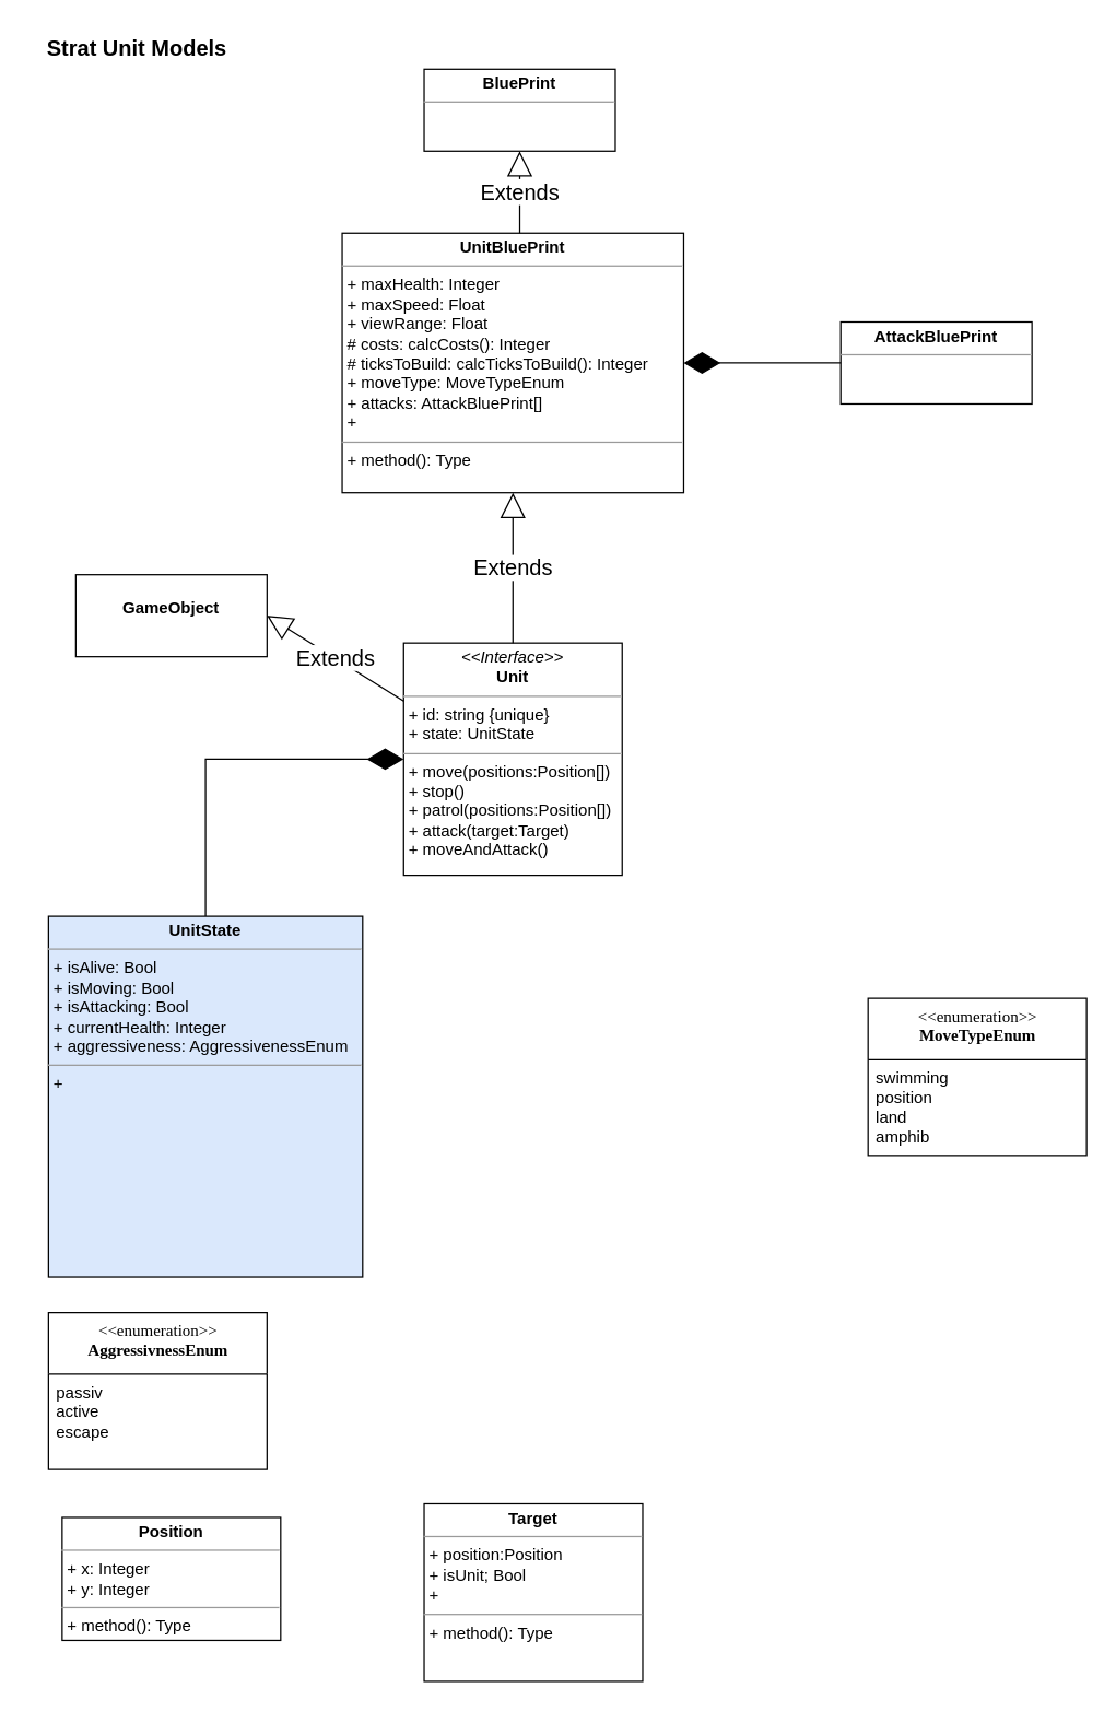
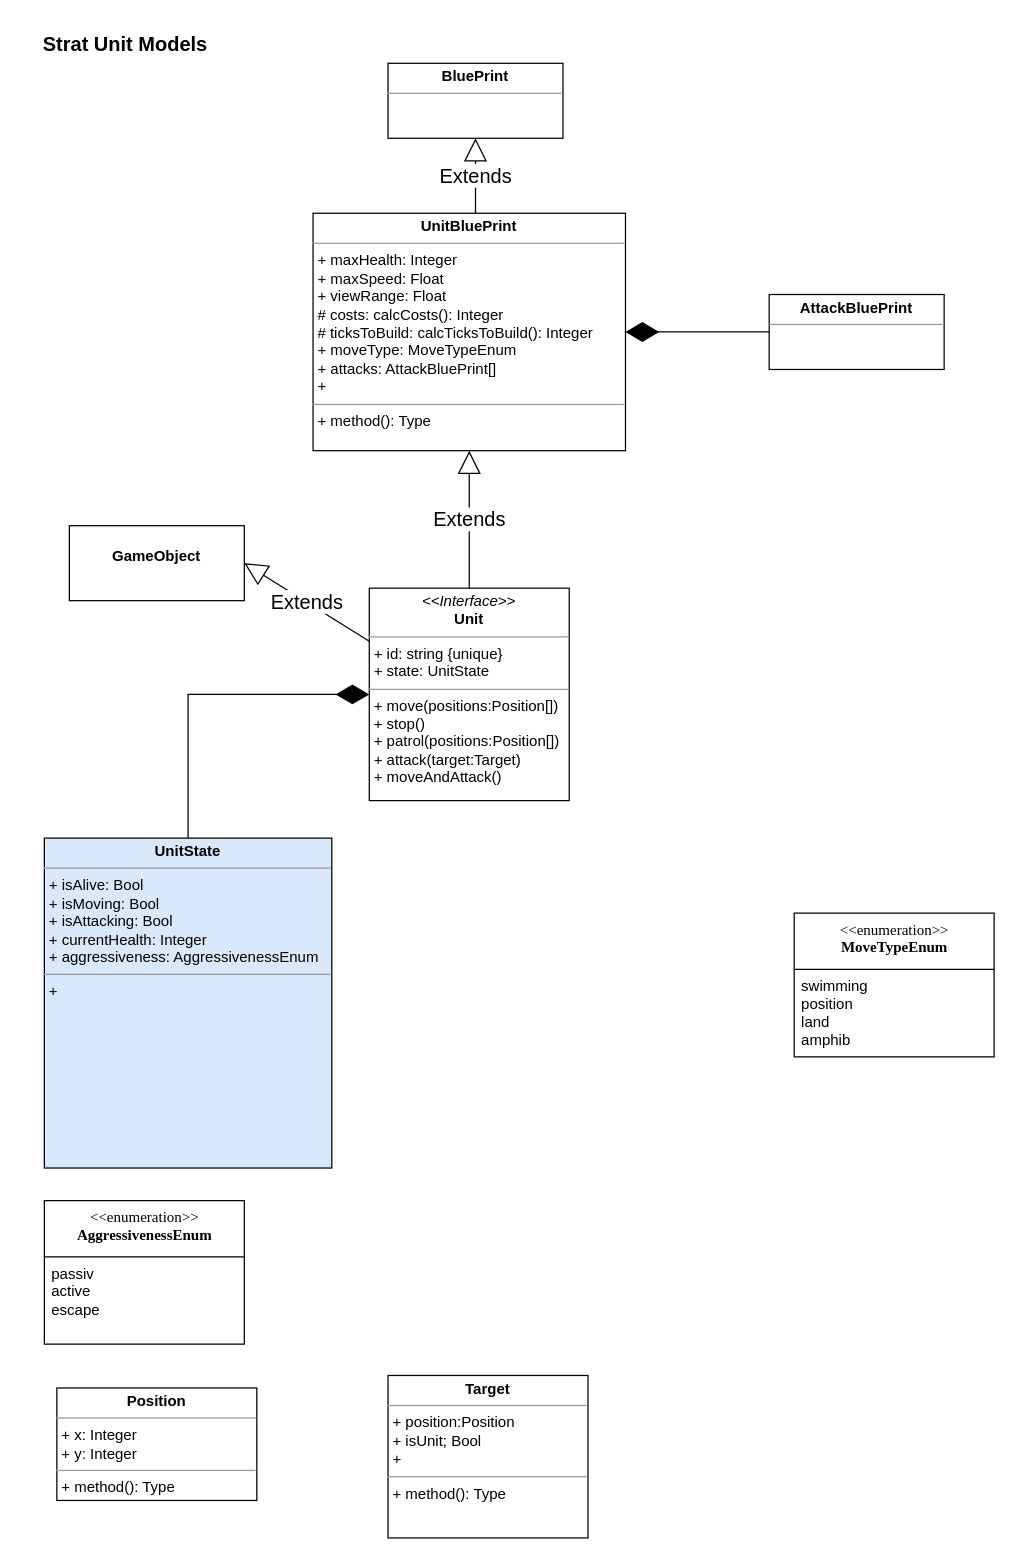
  <mxCell id="0" />
  <mxCell id="1" parent="0" />
  <mxCell id="2" value="&lt;span style=&quot;font-weight: normal&quot;&gt;&amp;lt;&amp;lt;enumeration&amp;gt;&amp;gt;&lt;/span&gt;&lt;br&gt;MoveTypeEnum" style="swimlane;html=1;fontStyle=1;align=center;verticalAlign=top;childLayout=stackLayout;horizontal=1;startSize=45;horizontalStack=0;resizeParent=1;resizeLast=0;collapsible=1;marginBottom=0;swimlaneFillColor=#ffffff;rounded=0;shadow=0;comic=0;labelBackgroundColor=none;strokeWidth=1;fillColor=none;fontFamily=Verdana;fontSize=12" parent="1" vertex="1"><mxGeometry x="635" y="730" width="160" height="115" as="geometry" /></mxCell>
  <mxCell id="3" value="swimming&lt;br&gt;position&lt;br&gt;land&lt;br&gt;amphib" style="text;html=1;strokeColor=none;fillColor=none;align=left;verticalAlign=top;spacingLeft=4;spacingRight=4;whiteSpace=wrap;overflow=hidden;rotatable=0;points=[[0,0.5],[1,0.5]];portConstraint=eastwest;" parent="2" vertex="1"><mxGeometry y="45" width="160" height="65" as="geometry" /></mxCell>
  <mxCell id="4" value="&lt;p style=&quot;margin: 0px ; margin-top: 4px ; text-align: center&quot;&gt;&lt;i&gt;&amp;lt;&amp;lt;Interface&amp;gt;&amp;gt;&lt;/i&gt;&lt;br&gt;&lt;b&gt;Unit&lt;/b&gt;&lt;/p&gt;&lt;hr size=&quot;1&quot;&gt;&lt;p style=&quot;margin: 0px ; margin-left: 4px&quot;&gt;+ id: string {unique}&lt;/p&gt;&lt;p style=&quot;margin: 0px ; margin-left: 4px&quot;&gt;+ state: UnitState&lt;/p&gt;&lt;hr size=&quot;1&quot;&gt;&lt;p style=&quot;margin: 0px ; margin-left: 4px&quot;&gt;+ move(positions:Position[])&lt;br&gt;+ stop()&lt;/p&gt;&lt;p style=&quot;margin: 0px ; margin-left: 4px&quot;&gt;+ patrol(positions:Position[])&lt;/p&gt;&lt;p style=&quot;margin: 0px ; margin-left: 4px&quot;&gt;+ attack(target:Target)&lt;/p&gt;&lt;p style=&quot;margin: 0px ; margin-left: 4px&quot;&gt;+ moveAndAttack()&lt;/p&gt;" style="verticalAlign=top;align=left;overflow=fill;fontSize=12;fontFamily=Helvetica;html=1;rounded=0;shadow=0;comic=0;labelBackgroundColor=none;strokeWidth=1" parent="1" vertex="1"><mxGeometry x="295" y="470" width="160" height="170" as="geometry" /></mxCell>
  <mxCell id="5" value="" style="endArrow=diamondThin;endFill=1;endSize=24;html=1;rounded=0;exitX=0.5;exitY=0;exitDx=0;exitDy=0;edgeStyle=orthogonalEdgeStyle;" parent="1" source="6" target="4" edge="1"><mxGeometry width="160" relative="1" as="geometry"><mxPoint x="115" y="634" as="sourcePoint" /><mxPoint x="205" y="584" as="targetPoint" /><Array as="points"><mxPoint x="150" y="555" /></Array></mxGeometry></mxCell>
  <mxCell id="6" value="&lt;p style=&quot;margin: 0px ; margin-top: 4px ; text-align: center&quot;&gt;&lt;b&gt;UnitState&lt;/b&gt;&lt;/p&gt;&lt;hr size=&quot;1&quot;&gt;&lt;p style=&quot;margin: 0px ; margin-left: 4px&quot;&gt;+ isAlive: Bool&lt;/p&gt;&lt;p style=&quot;margin: 0px ; margin-left: 4px&quot;&gt;+ isMoving: Bool&lt;/p&gt;&lt;p style=&quot;margin: 0px ; margin-left: 4px&quot;&gt;+ isAttacking: Bool&lt;/p&gt;&lt;p style=&quot;margin: 0px ; margin-left: 4px&quot;&gt;+ currentHealth: Integer&lt;/p&gt;&lt;p style=&quot;margin: 0px ; margin-left: 4px&quot;&gt;+ aggressiveness: AggressivenessEnum&lt;/p&gt;&lt;hr size=&quot;1&quot;&gt;&lt;p style=&quot;margin: 0px ; margin-left: 4px&quot;&gt;+&amp;nbsp;&lt;/p&gt;" style="verticalAlign=top;align=left;overflow=fill;fontSize=12;fontFamily=Helvetica;html=1;rounded=0;shadow=0;comic=0;labelBackgroundColor=none;strokeWidth=1;fillColor=#dae8fc;" parent="1" vertex="1"><mxGeometry x="35" y="670" width="230" height="264" as="geometry" /></mxCell>
  <mxCell id="7" value="Strat Unit Models" style="text;html=1;strokeColor=none;fillColor=none;align=center;verticalAlign=middle;whiteSpace=wrap;rounded=0;fontSize=16;fontStyle=1" parent="1" vertex="1"><mxGeometry x="20" y="20" width="160" height="30" as="geometry" /></mxCell>
- <mxCell id="8" value="&lt;span style=&quot;font-weight: normal&quot;&gt;&amp;lt;&amp;lt;enumeration&amp;gt;&amp;gt;&lt;/span&gt;&lt;br&gt;AggressivnessEnum" style="swimlane;html=1;fontStyle=1;align=center;verticalAlign=top;childLayout=stackLayout;horizontal=1;startSize=45;horizontalStack=0;resizeParent=1;resizeLast=0;collapsible=1;marginBottom=0;swimlaneFillColor=#ffffff;rounded=0;shadow=0;comic=0;labelBackgroundColor=none;strokeWidth=1;fillColor=none;fontFamily=Verdana;fontSize=12" parent="1" vertex="1"><mxGeometry x="35" y="960" width="160" height="115" as="geometry" /></mxCell>
+ <mxCell id="8" value="&lt;span style=&quot;font-weight: normal&quot;&gt;&amp;lt;&amp;lt;enumeration&amp;gt;&amp;gt;&lt;/span&gt;&lt;br&gt;AggressivenessEnum" style="swimlane;html=1;fontStyle=1;align=center;verticalAlign=top;childLayout=stackLayout;horizontal=1;startSize=45;horizontalStack=0;resizeParent=1;resizeLast=0;collapsible=1;marginBottom=0;swimlaneFillColor=#ffffff;rounded=0;shadow=0;comic=0;labelBackgroundColor=none;strokeWidth=1;fillColor=none;fontFamily=Verdana;fontSize=12" parent="1" vertex="1"><mxGeometry x="35" y="960" width="160" height="115" as="geometry" /></mxCell>
  <mxCell id="9" value="passiv&lt;br&gt;active&lt;br&gt;escape&lt;br&gt;" style="text;html=1;strokeColor=none;fillColor=none;align=left;verticalAlign=top;spacingLeft=4;spacingRight=4;whiteSpace=wrap;overflow=hidden;rotatable=0;points=[[0,0.5],[1,0.5]];portConstraint=eastwest;" parent="8" vertex="1"><mxGeometry y="45" width="160" height="65" as="geometry" /></mxCell>
  <mxCell id="10" value="&lt;p style=&quot;margin: 0px ; margin-top: 4px ; text-align: center&quot;&gt;&lt;b&gt;Target&lt;/b&gt;&lt;/p&gt;&lt;hr size=&quot;1&quot;&gt;&lt;p style=&quot;margin: 0px ; margin-left: 4px&quot;&gt;+ position:Position&lt;/p&gt;&lt;p style=&quot;margin: 0px ; margin-left: 4px&quot;&gt;+ isUnit; Bool&lt;/p&gt;&lt;p style=&quot;margin: 0px ; margin-left: 4px&quot;&gt;+&amp;nbsp;&lt;/p&gt;&lt;hr size=&quot;1&quot;&gt;&lt;p style=&quot;margin: 0px ; margin-left: 4px&quot;&gt;+ method(): Type&lt;/p&gt;" style="verticalAlign=top;align=left;overflow=fill;fontSize=12;fontFamily=Helvetica;html=1;" parent="1" vertex="1"><mxGeometry x="310" y="1100" width="160" height="130" as="geometry" /></mxCell>
  <mxCell id="11" value="&lt;p style=&quot;margin: 0px ; margin-top: 4px ; text-align: center&quot;&gt;&lt;b&gt;Position&lt;/b&gt;&lt;/p&gt;&lt;hr size=&quot;1&quot;&gt;&lt;p style=&quot;margin: 0px ; margin-left: 4px&quot;&gt;+ x: Integer&lt;/p&gt;&lt;p style=&quot;margin: 0px ; margin-left: 4px&quot;&gt;+ y: Integer&lt;/p&gt;&lt;hr size=&quot;1&quot;&gt;&lt;p style=&quot;margin: 0px ; margin-left: 4px&quot;&gt;+ method(): Type&lt;/p&gt;" style="verticalAlign=top;align=left;overflow=fill;fontSize=12;fontFamily=Helvetica;html=1;" parent="1" vertex="1"><mxGeometry x="45" y="1110" width="160" height="90" as="geometry" /></mxCell>
  <mxCell id="12" value="&lt;p style=&quot;margin: 0px ; margin-top: 4px ; text-align: center&quot;&gt;&lt;b&gt;UnitBluePrint&lt;/b&gt;&lt;/p&gt;&lt;hr size=&quot;1&quot;&gt;&lt;p style=&quot;margin: 0px 0px 0px 4px&quot;&gt;&lt;span&gt;+ maxHealth: Integer&lt;/span&gt;&lt;br&gt;&lt;/p&gt;&lt;p style=&quot;margin: 0px 0px 0px 4px&quot;&gt;+ maxSpeed: Float&lt;/p&gt;&lt;p style=&quot;margin: 0px 0px 0px 4px&quot;&gt;+ viewRange: Float&lt;/p&gt;&lt;p style=&quot;margin: 0px 0px 0px 4px&quot;&gt;# costs: calcCosts(): Integer&lt;/p&gt;&lt;p style=&quot;margin: 0px 0px 0px 4px&quot;&gt;# ticksToBuild: calcTicksToBuild(): Integer&lt;/p&gt;&lt;p style=&quot;margin: 0px 0px 0px 4px&quot;&gt;+ moveType: MoveTypeEnum&lt;/p&gt;&lt;p style=&quot;margin: 0px 0px 0px 4px&quot;&gt;+ attacks: AttackBluePrint[]&lt;/p&gt;&lt;p style=&quot;margin: 0px 0px 0px 4px&quot;&gt;+&amp;nbsp;&lt;/p&gt;&lt;hr size=&quot;1&quot;&gt;&lt;p style=&quot;margin: 0px ; margin-left: 4px&quot;&gt;+ method(): Type&lt;/p&gt;" style="verticalAlign=top;align=left;overflow=fill;fontSize=12;fontFamily=Helvetica;html=1;" parent="1" vertex="1"><mxGeometry x="250" y="170" width="250" height="190" as="geometry" /></mxCell>
  <mxCell id="13" value="Extends" style="endArrow=block;endSize=16;endFill=0;html=1;rounded=0;fontSize=16;entryX=0.5;entryY=1;entryDx=0;entryDy=0;exitX=0.5;exitY=0;exitDx=0;exitDy=0;" parent="1" source="4" target="12" edge="1"><mxGeometry width="160" relative="1" as="geometry"><mxPoint x="385" y="610" as="sourcePoint" /><mxPoint x="385" y="440" as="targetPoint" /></mxGeometry></mxCell>
  <mxCell id="14" value="&lt;p style=&quot;margin: 0px ; margin-top: 4px ; text-align: center&quot;&gt;&lt;br&gt;&lt;b&gt;GameObject&lt;/b&gt;&lt;/p&gt;" style="verticalAlign=top;align=left;overflow=fill;fontSize=12;fontFamily=Helvetica;html=1;" parent="1" vertex="1"><mxGeometry x="55" y="420" width="140" height="60" as="geometry" /></mxCell>
  <mxCell id="15" value="&lt;p style=&quot;margin: 0px ; margin-top: 4px ; text-align: center&quot;&gt;&lt;b&gt;AttackBluePrint&lt;/b&gt;&lt;/p&gt;&lt;hr size=&quot;1&quot;&gt;&lt;div style=&quot;height: 2px&quot;&gt;&lt;/div&gt;" style="verticalAlign=top;align=left;overflow=fill;fontSize=12;fontFamily=Helvetica;html=1;" parent="1" vertex="1"><mxGeometry x="615" y="235" width="140" height="60" as="geometry" /></mxCell>
  <mxCell id="16" value="&lt;p style=&quot;margin: 0px ; margin-top: 4px ; text-align: center&quot;&gt;&lt;b&gt;BluePrint&lt;/b&gt;&lt;/p&gt;&lt;hr size=&quot;1&quot;&gt;&lt;div style=&quot;height: 2px&quot;&gt;&lt;/div&gt;" style="verticalAlign=top;align=left;overflow=fill;fontSize=12;fontFamily=Helvetica;html=1;" parent="1" vertex="1"><mxGeometry x="310" y="50" width="140" height="60" as="geometry" /></mxCell>
  <mxCell id="17" value="Extends" style="endArrow=block;endSize=16;endFill=0;html=1;rounded=0;fontSize=16;entryX=0.5;entryY=1;entryDx=0;entryDy=0;" parent="1" target="16" edge="1"><mxGeometry width="160" relative="1" as="geometry"><mxPoint x="380" y="170" as="sourcePoint" /><mxPoint x="374.5" y="110" as="targetPoint" /></mxGeometry></mxCell>
  <mxCell id="18" value="" style="endArrow=diamondThin;endFill=1;endSize=24;html=1;rounded=0;exitX=0;exitY=0.5;exitDx=0;exitDy=0;edgeStyle=orthogonalEdgeStyle;entryX=1;entryY=0.5;entryDx=0;entryDy=0;" parent="1" source="15" target="12" edge="1"><mxGeometry width="160" relative="1" as="geometry"><mxPoint x="600" y="265" as="sourcePoint" /><mxPoint x="745" y="150" as="targetPoint" /><Array as="points"><mxPoint x="560" y="265" /><mxPoint x="560" y="265" /></Array></mxGeometry></mxCell>
  <mxCell id="19" value="Extends" style="endArrow=block;endSize=16;endFill=0;html=1;rounded=0;fontSize=16;entryX=1;entryY=0.5;entryDx=0;entryDy=0;exitX=0;exitY=0.25;exitDx=0;exitDy=0;" parent="1" source="4" target="14" edge="1"><mxGeometry width="160" relative="1" as="geometry"><mxPoint x="385" y="480" as="sourcePoint" /><mxPoint x="385" y="370" as="targetPoint" /></mxGeometry></mxCell>
